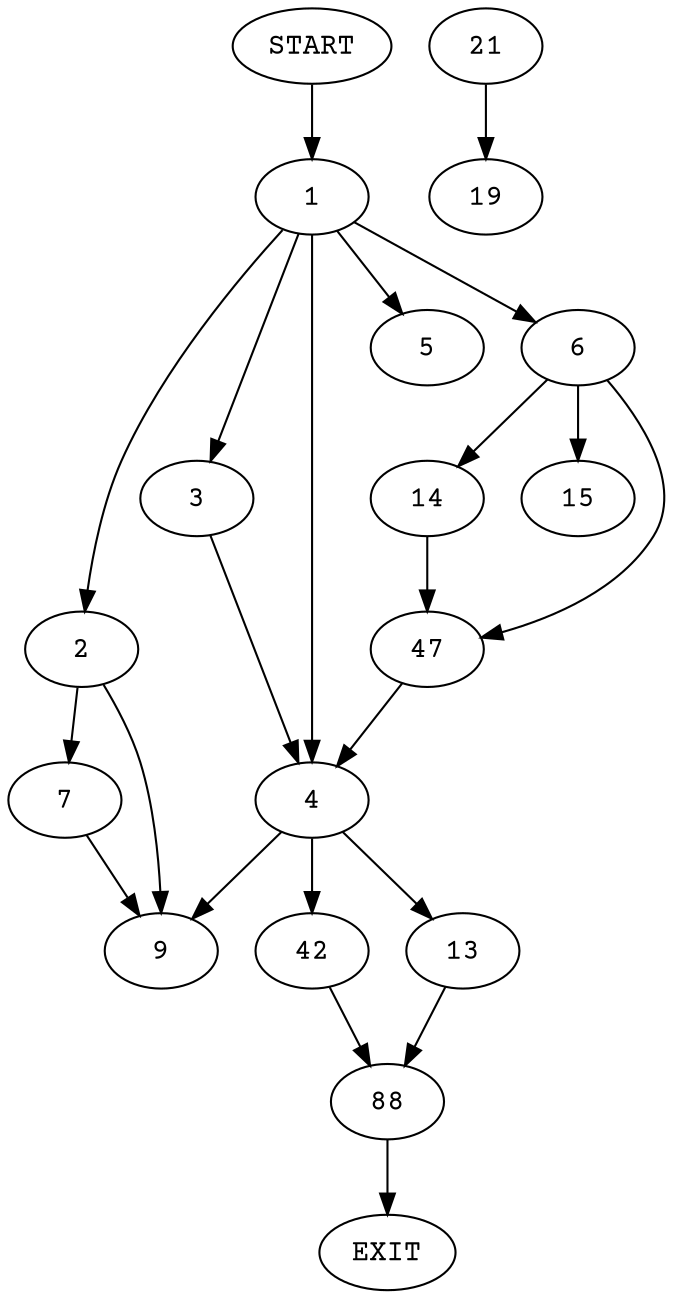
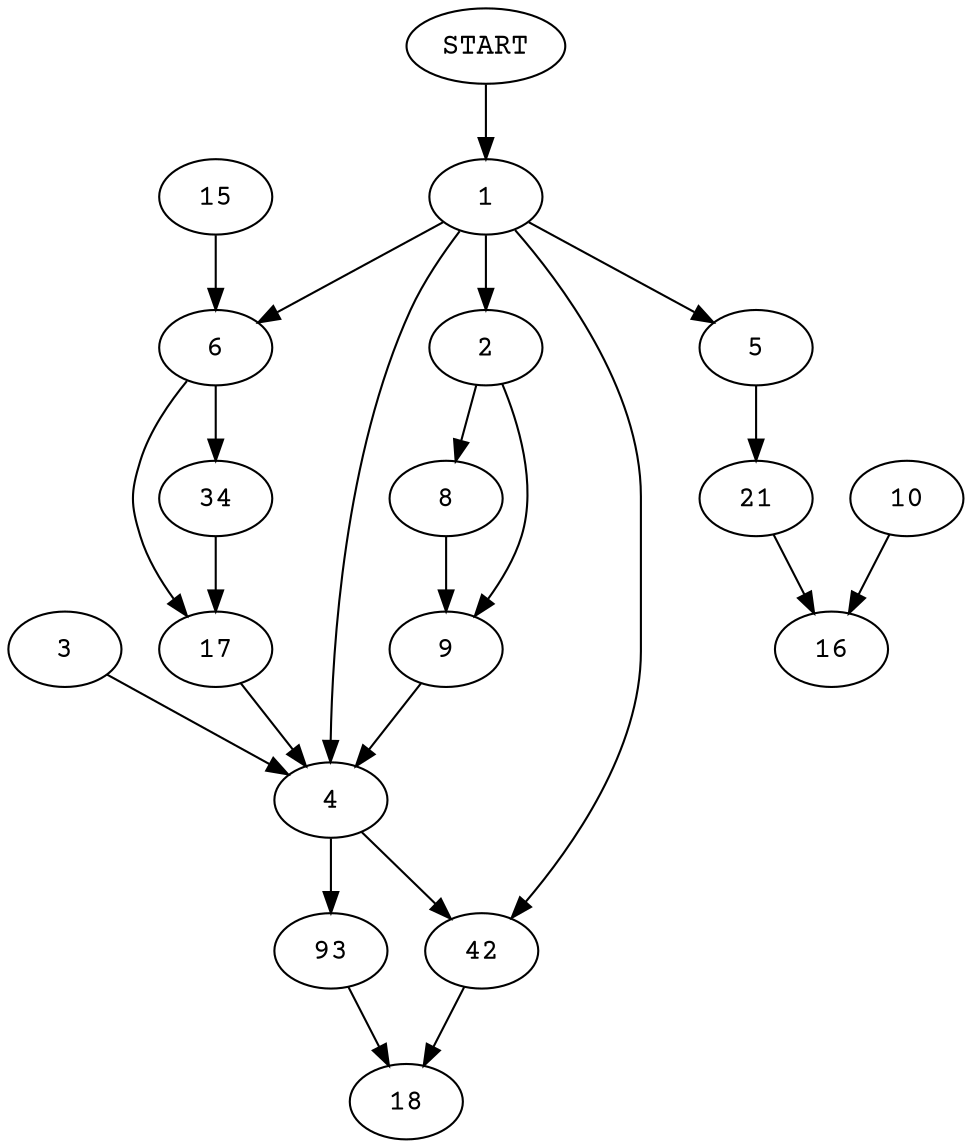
  digraph {
    fontname="Courier Prime"
    node [fontname="Courier Prime"]
    edge [fontname="Courier Prime"]
    n1 [label=START]
    1
    2
    3
    4
    5
    6
-   n8 [label=EXIT]
-   8 [label=7]
+   8
    9
    n11 [label=42]
-   13
+   13 [label=93]
    n13 [label=21]
-   14
+   14 [label=34]
    15
-   17 [label=47]
-   18 [label=88]
-   16 [label=19]
+   17
+   18
+   10
+   16
    n1 -> 1
    1 -> 2
-   1 -> 3
+   1 -> n11
    1 -> 4
    1 -> 5
    1 -> 6
    2 -> 8
    2 -> 9
    3 -> 4
    4 -> n11
    4 -> 13
+   5 -> n13
    6 -> 14
-   6 -> 15
+   15 -> 6
    6 -> 17
    8 -> 9
-   4 -> 9
+   9 -> 4
    n11 -> 18
    13 -> 18
    n13 -> 16
    14 -> 17
    17 -> 4
-   18 -> n8
+   10 -> 16
  }
